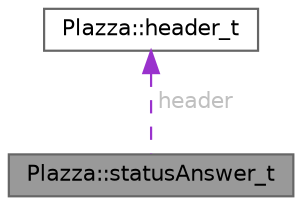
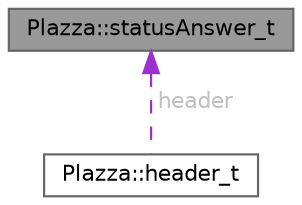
  digraph {
    node [color=gray40 fontname=Helvetica fontsize=10 shape=box style=filled]
    n1 [fillcolor=grey60 fontcolor=black height=0.2 label="Plazza::statusAnswer_t" width=0.4]
    n2 [fillcolor=white height=0.2 label="Plazza::header_t" width=0.4]
-   n2 -> n1 [color=darkorchid3 dir=back fontcolor=grey fontname=Helvetica fontsize=10 label=" header" labelfontname=Helvetica labelfontsize=10 style=dashed]
+   n1 -> n2 [color=darkorchid3 dir=back fontcolor=grey fontname=Helvetica fontsize=10 label=" header" labelfontname=Helvetica labelfontsize=10 style=dashed]
  }
